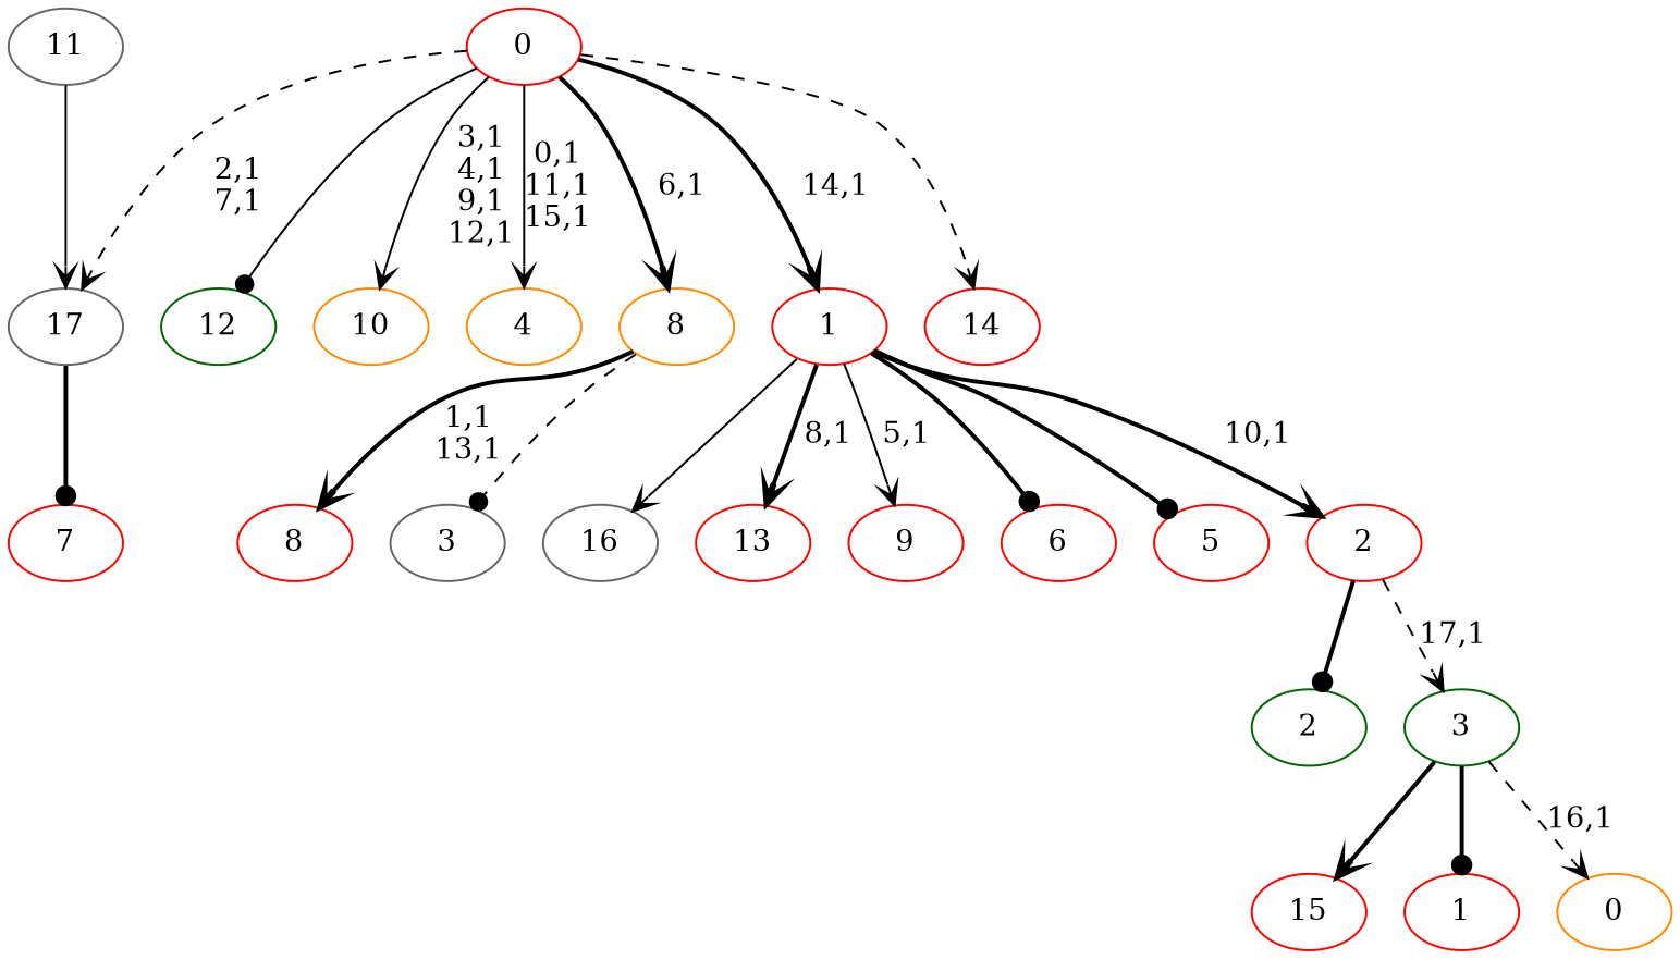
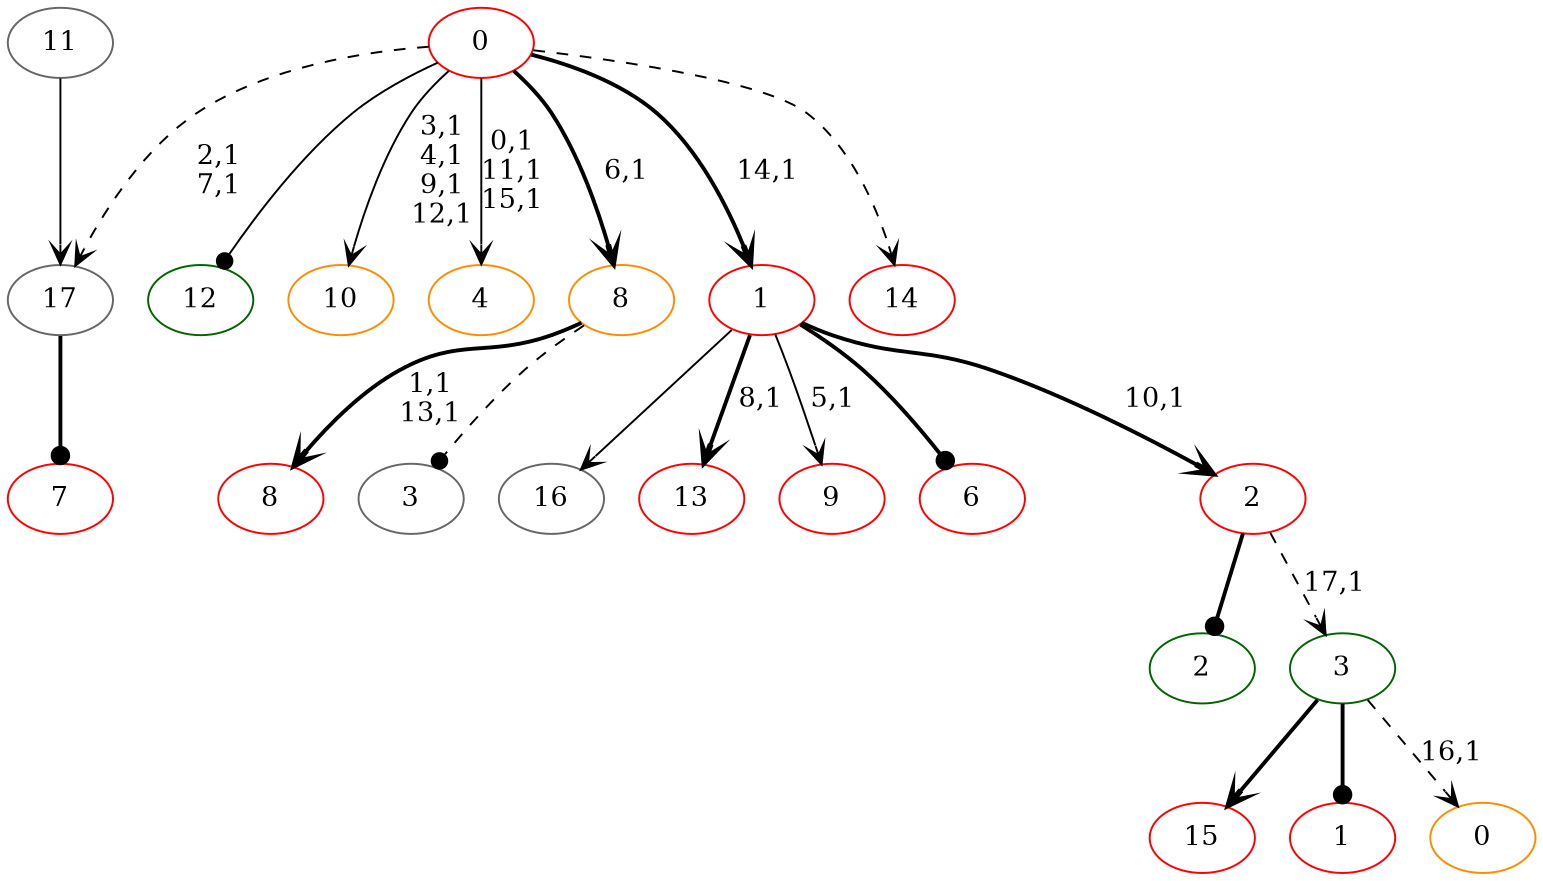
  digraph {
    node [color=red]
    edge [arrowhead=vee style=bold]
    n1 [color=gray40 label=16]
    n2 [label=15]
    n3 [label=14]
    n4 [label=13]
    n5 [color=darkgreen label=12]
    n6 [color=gray40 label=11]
    17 [color=gray40]
    n8 [color=darkorange label=10]
    n9 [label=9]
    n10 [label=8]
    n11 [label=7]
    n12 [label=6]
-   n13 [label=5]
    n14 [color=darkorange label=4]
    n15 [color=gray40 label=3]
    8 [color=darkorange]
    n17 [color=darkgreen label=2]
    n18 [label=1]
    n19 [color=darkorange label=0]
    3 [color=darkgreen]
    2
    1
    0
    n6 -> 17 [style=solid]
    17 -> n11 [arrowhead=dot]
    8 -> n10 [label="1,1\n13,1"]
    8 -> n15 [arrowhead=dot style=dashed]
    3 -> n2
    3 -> n18 [arrowhead=dot]
    3 -> n19 [label="16,1" style=dashed]
    2 -> n17 [arrowhead=dot]
    2 -> 3 [label="17,1" style=dashed]
    1 -> n1 [style=solid]
    1 -> n4 [label="8,1"]
    1 -> n9 [label="5,1" style=solid]
    1 -> n12 [arrowhead=dot]
-   1 -> n13 [arrowhead=dot]
    1 -> 2 [label="10,1"]
    0 -> n3 [style=dashed]
    0 -> n5 [arrowhead=dot style=solid]
    0 -> 17 [label="2,1\n7,1" style=dashed]
    0 -> n8 [label="3,1\n4,1\n9,1\n12,1" style=solid]
    0 -> n14 [label="0,1\n11,1\n15,1" style=solid]
    0 -> 8 [label="6,1"]
    0 -> 1 [label="14,1"]
  }
